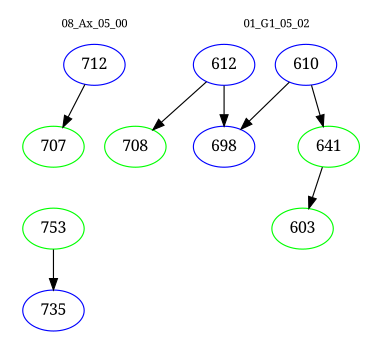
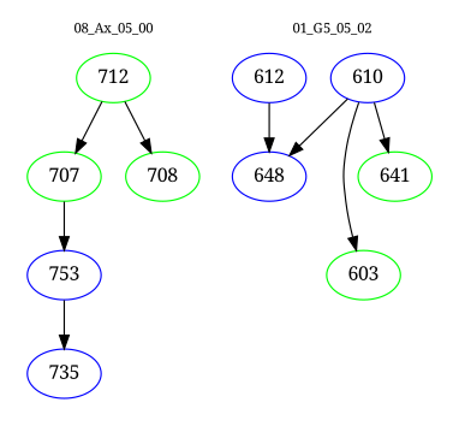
  digraph {
    fontname="Noto Serif"
    node [color=blue fontname="Noto Serif"]
    edge [color=black fontname="Noto Serif"]
-   n1 [label=712]
+   n1 [color=green label=712]
    n2 [color=green label=707]
    n3 [label=735]
    n4 [color=green label=708]
-   n5 [color=green label=753]
+   n5 [label=753]
    n6 [label=610]
    n7 [color=green label=603]
    n8 [label=612]
    n9 [color=green label=641]
-   n10 [label=698]
+   n10 [label=648]
    subgraph cluster_1 {
      color=white
      fontsize=10
      label="08_Ax_05_00"
      n1
      n2
      n3
      n4
      n5
    }
    subgraph cluster_2 {
      color=white
      fontsize=10
-     label="01_G1_05_02"
+     label="01_G5_05_02"
      n6
      n7
      n8
      n9
      n10
    }
    n1 -> n2
-   n8 -> n4
+   n1 -> n4
+   n2 -> n5
    n5 -> n3
-   n9 -> n7
+   n6 -> n7
    n6 -> n9
    n6 -> n10
    n8 -> n10
  }
